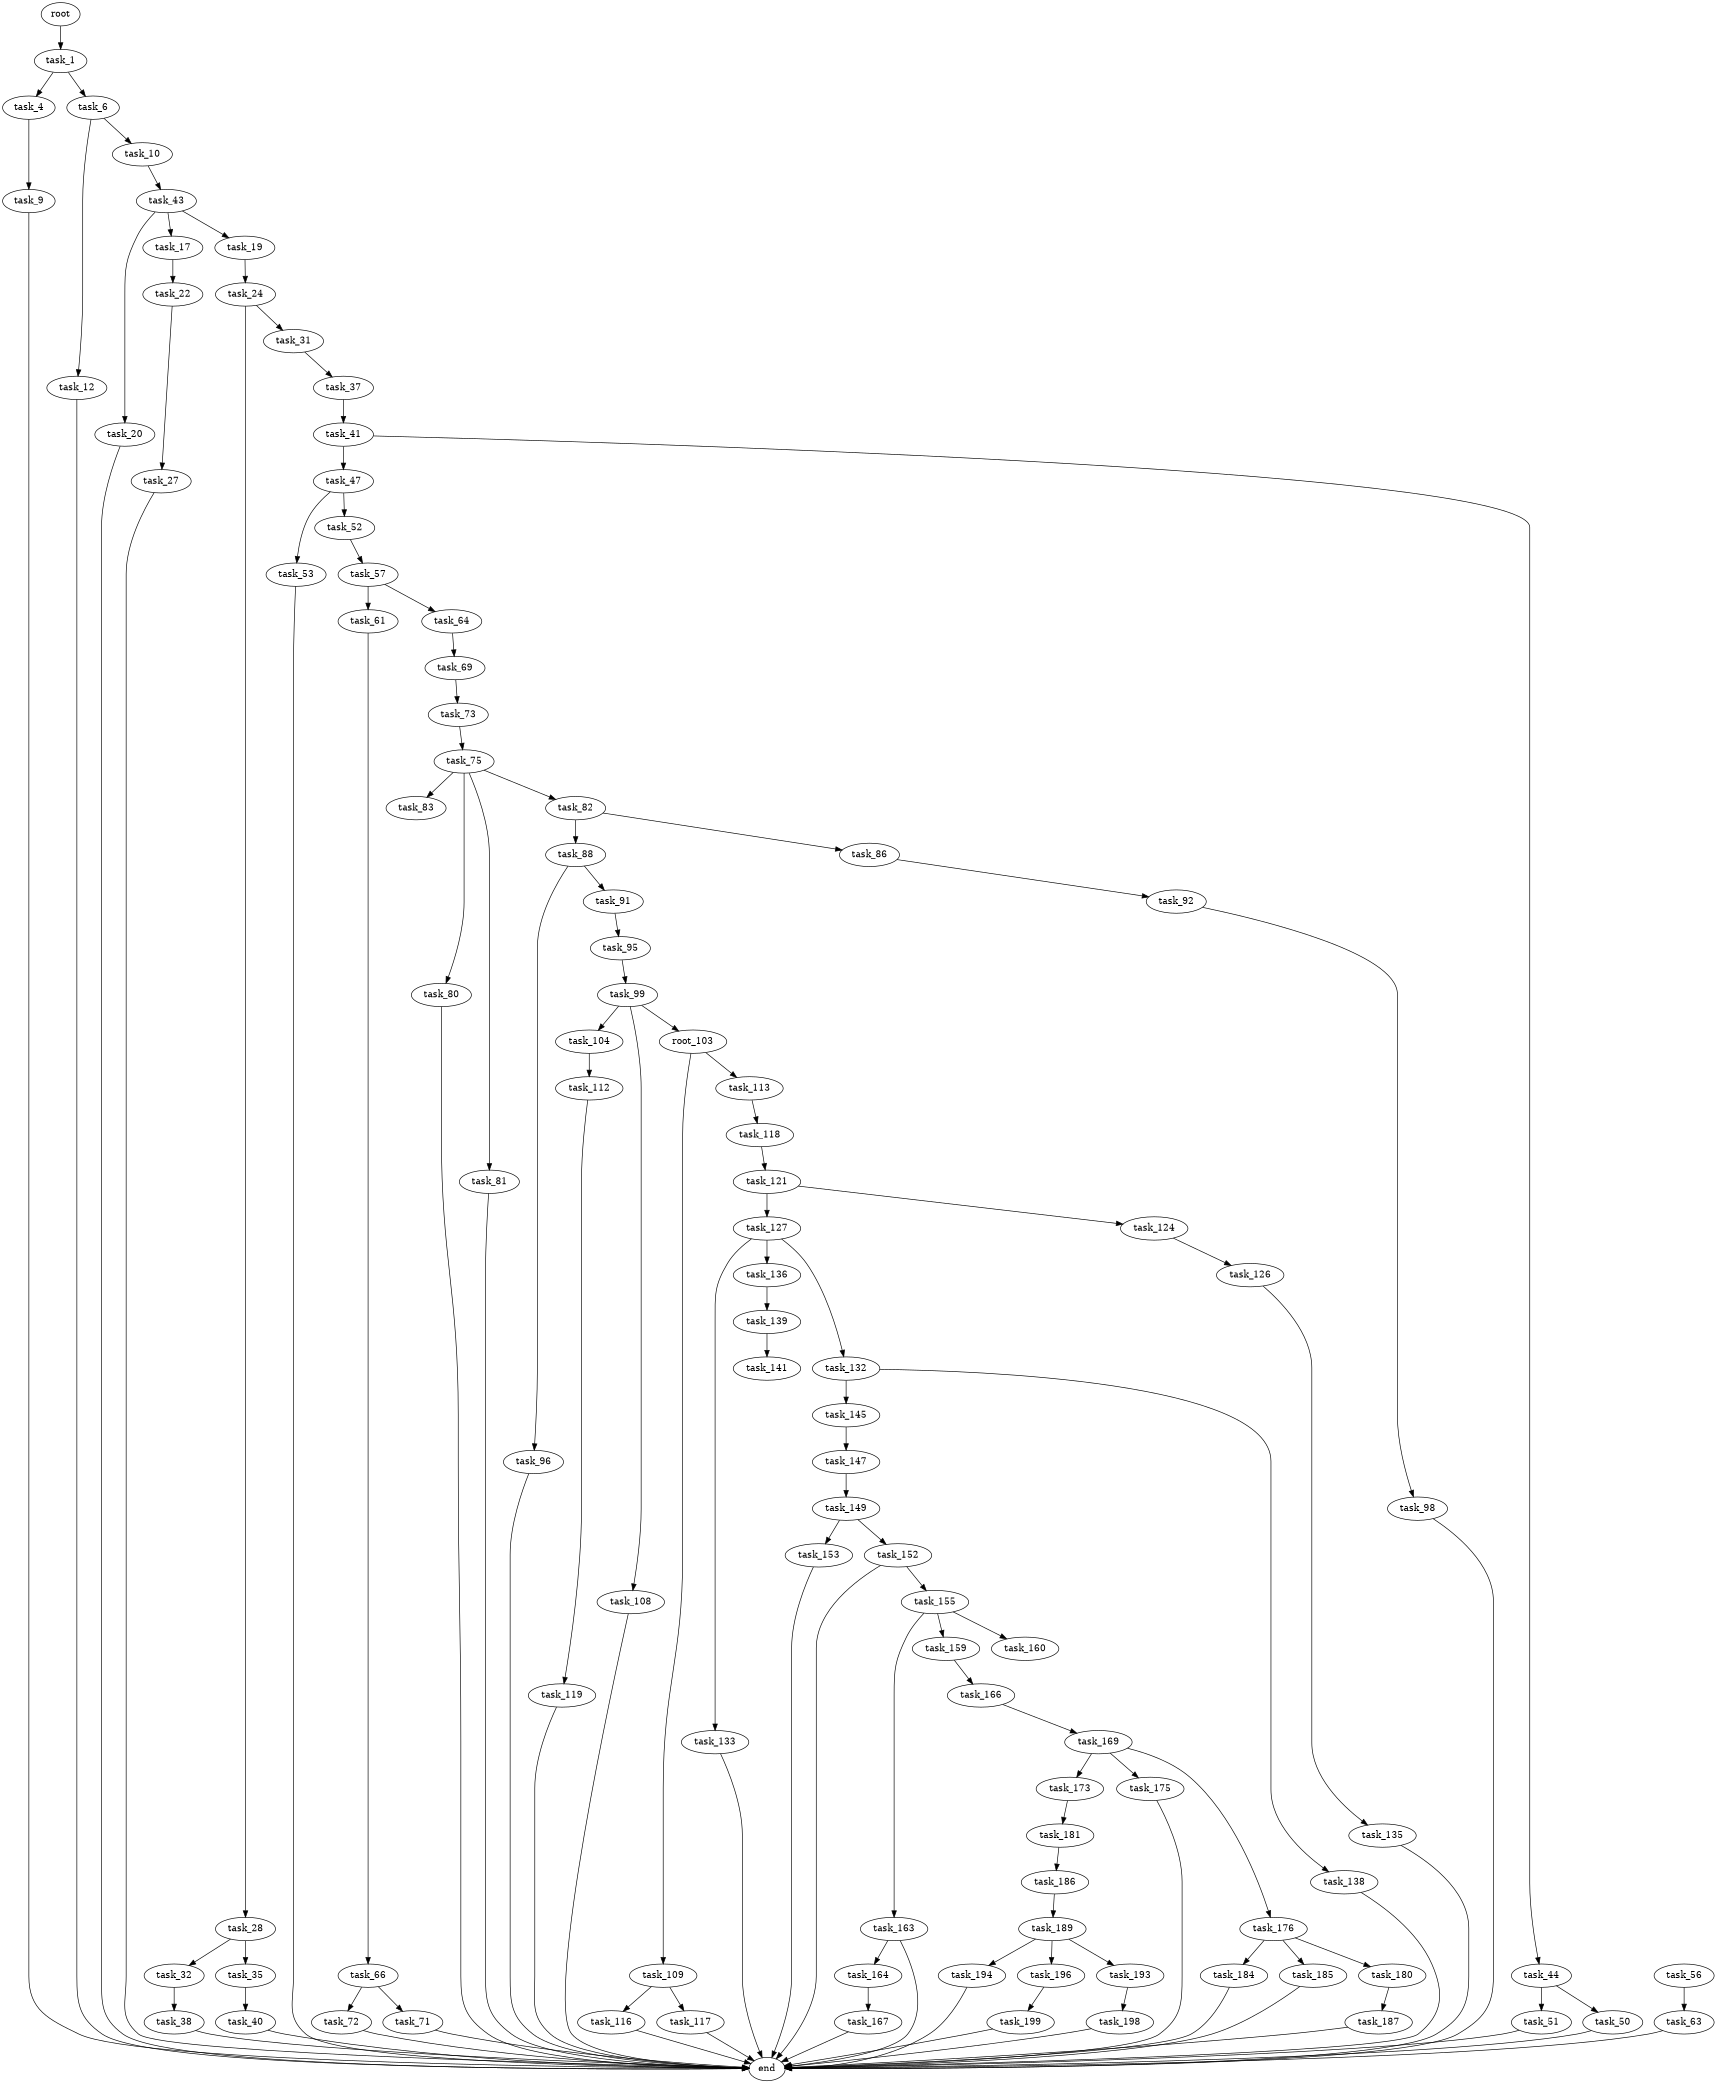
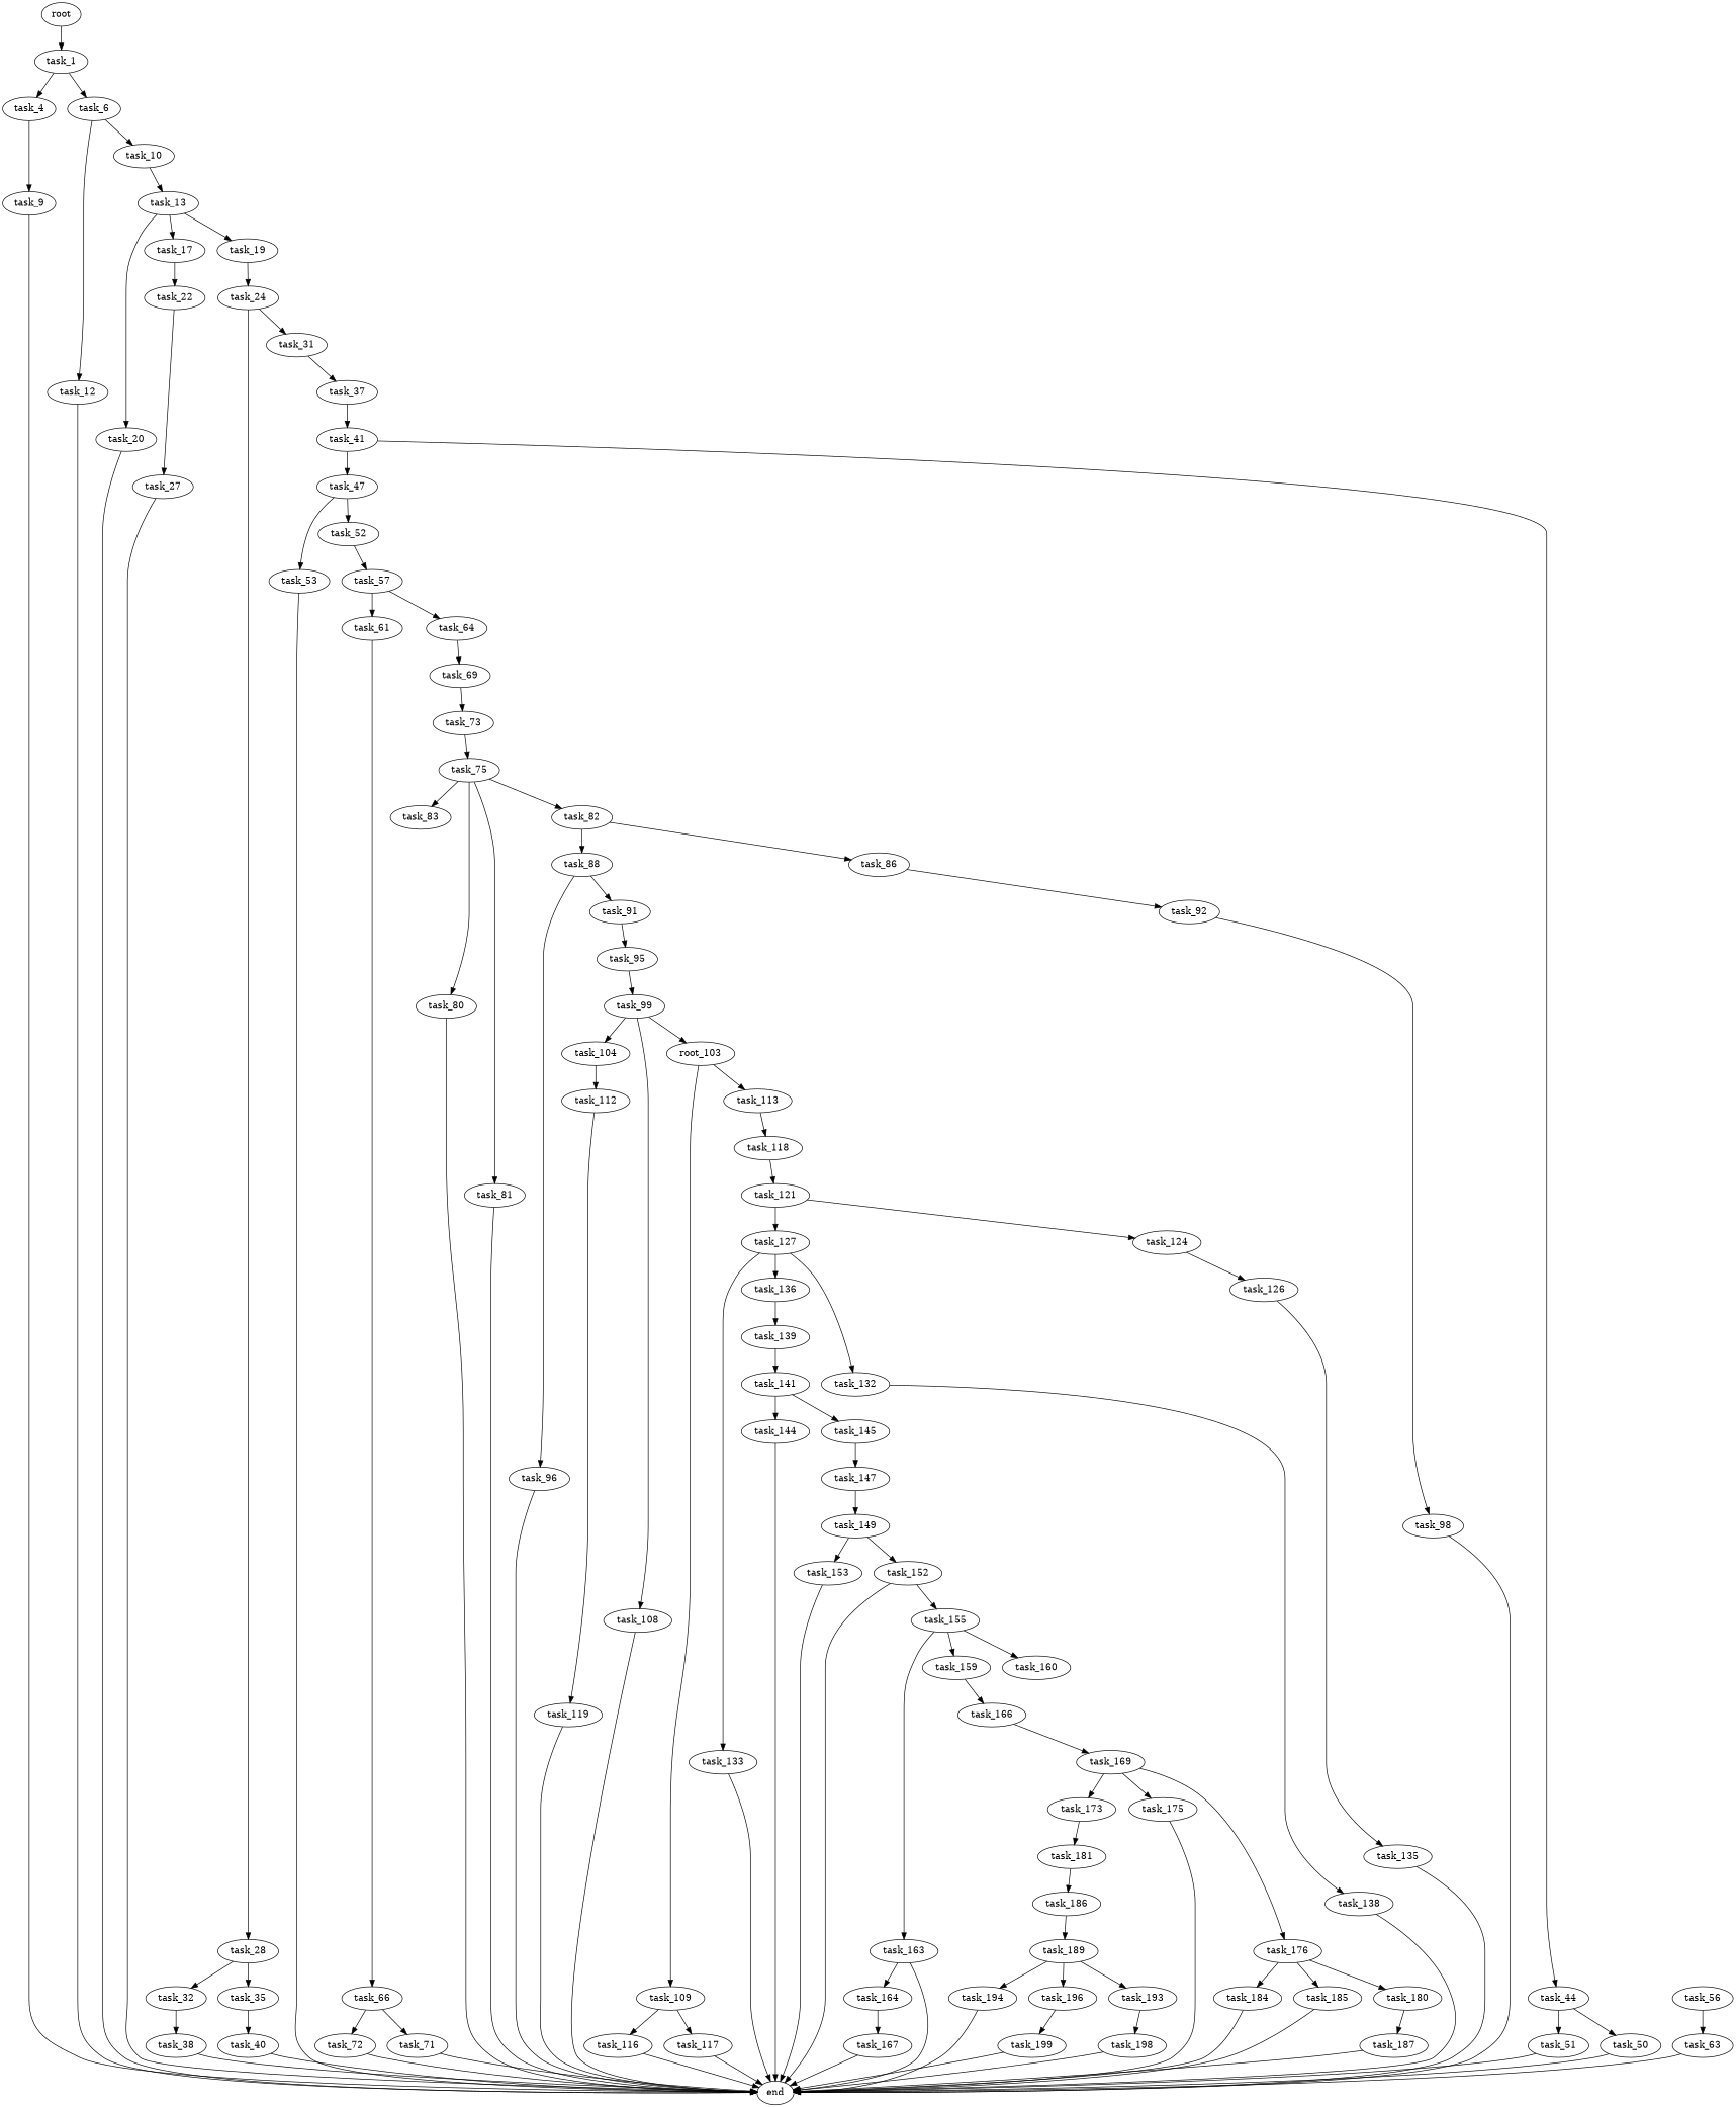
  digraph {
    root
    task_1
    task_4
    task_6
    task_9
    task_10
    task_12
    end
-   task_13 [label=task_43]
+   task_13
    task_17
    task_19
    task_20
    task_22
    task_24
    task_27
    task_28
    task_31
    task_32
    task_35
    task_37
    task_38
    task_40
    task_41
    task_44
    task_47
    task_50
    task_51
    task_52
    task_53
    task_57
    task_56
    task_63
    task_61
    task_64
    task_66
    task_69
    task_71
    task_72
    task_73
    task_75
    task_80
    task_81
    task_82
    task_83
    task_86
    task_88
    task_92
    task_91
    task_96
    task_98
    task_95
    task_99
    n53 [label=root_103]
    task_104
    task_108
    task_109
    task_113
    task_112
    task_116
    task_117
    task_118
    task_119
    task_121
    task_124
    task_127
    task_126
    task_132
    task_133
    task_136
    task_135
    task_138
    task_139
    task_141
+   task_144
    task_145
    task_147
    task_149
    task_152
    task_153
    task_155
    task_159
    task_160
    task_163
    task_166
    task_164
    task_169
    task_167
    task_173
    task_175
    task_176
    task_181
    task_180
    task_184
    task_185
    task_186
    task_187
    task_189
    task_193
    task_194
    task_196
    task_198
    task_199
    root -> task_1
    task_1 -> task_4
    task_1 -> task_6
    task_4 -> task_9
    task_6 -> task_10
    task_6 -> task_12
    task_9 -> end
    task_10 -> task_13
    task_12 -> end
    task_13 -> task_17
    task_13 -> task_19
    task_13 -> task_20
    task_17 -> task_22
    task_19 -> task_24
    task_20 -> end
    task_22 -> task_27
    task_24 -> task_28
    task_24 -> task_31
    task_27 -> end
    task_28 -> task_32
    task_28 -> task_35
    task_31 -> task_37
    task_32 -> task_38
    task_35 -> task_40
    task_37 -> task_41
    task_38 -> end
    task_40 -> end
    task_41 -> task_44
    task_41 -> task_47
    task_44 -> task_50
    task_44 -> task_51
    task_47 -> task_52
    task_47 -> task_53
    task_50 -> end
    task_51 -> end
    task_52 -> task_57
    task_53 -> end
    task_57 -> task_61
    task_57 -> task_64
    task_56 -> task_63
    task_63 -> end
    task_61 -> task_66
    task_64 -> task_69
    task_66 -> task_71
    task_66 -> task_72
    task_69 -> task_73
    task_71 -> end
    task_72 -> end
    task_73 -> task_75
    task_75 -> task_80
    task_75 -> task_81
    task_75 -> task_82
    task_75 -> task_83
    task_80 -> end
    task_81 -> end
    task_82 -> task_86
    task_82 -> task_88
    task_86 -> task_92
    task_88 -> task_91
    task_88 -> task_96
    task_92 -> task_98
    task_91 -> task_95
    task_96 -> end
    task_98 -> end
    task_95 -> task_99
    task_99 -> n53
    task_99 -> task_104
    task_99 -> task_108
    n53 -> task_109
    n53 -> task_113
    task_104 -> task_112
    task_108 -> end
    task_109 -> task_116
    task_109 -> task_117
    task_113 -> task_118
    task_112 -> task_119
    task_116 -> end
    task_117 -> end
    task_118 -> task_121
    task_119 -> end
    task_121 -> task_124
    task_121 -> task_127
    task_124 -> task_126
    task_127 -> task_132
    task_127 -> task_133
    task_127 -> task_136
    task_126 -> task_135
    task_132 -> task_138
    task_133 -> end
    task_136 -> task_139
    task_135 -> end
    task_138 -> end
    task_139 -> task_141
-   task_132 -> task_145
+   task_141 -> task_144
+   task_141 -> task_145
+   task_144 -> end
    task_145 -> task_147
    task_147 -> task_149
    task_149 -> task_152
    task_149 -> task_153
    task_152 -> end
    task_152 -> task_155
    task_153 -> end
    task_155 -> task_159
    task_155 -> task_160
    task_155 -> task_163
    task_159 -> task_166
    task_163 -> end
    task_163 -> task_164
    task_166 -> task_169
    task_164 -> task_167
    task_169 -> task_173
    task_169 -> task_175
    task_169 -> task_176
    task_167 -> end
    task_173 -> task_181
    task_175 -> end
    task_176 -> task_180
    task_176 -> task_184
    task_176 -> task_185
    task_181 -> task_186
    task_180 -> task_187
    task_184 -> end
    task_185 -> end
    task_186 -> task_189
    task_187 -> end
    task_189 -> task_193
    task_189 -> task_194
    task_189 -> task_196
    task_193 -> task_198
    task_194 -> end
    task_196 -> task_199
    task_198 -> end
    task_199 -> end
  }
